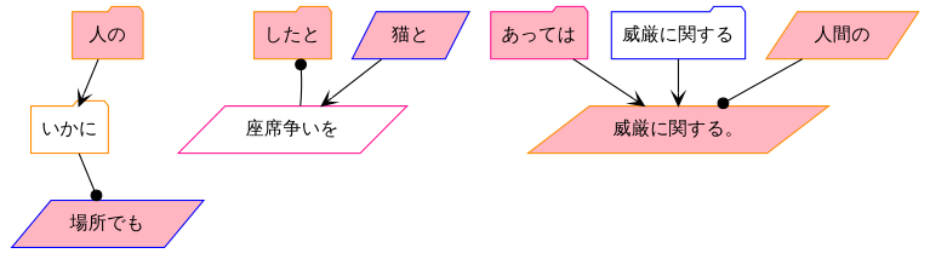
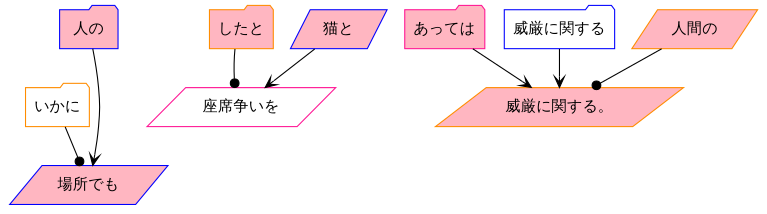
  digraph {
    fontname="PT Serif"
    node [color=darkorange fillcolor=lightpink fontname="PT Serif" shape=folder style=filled]
    edge [arrowhead=vee fontname="PT Serif"]
    n1 [fillcolor=white label="いかに"]
    n2 [color=blue label="場所でも" shape=parallelogram]
-   n3 [label="人の"]
+   n3 [color=blue label="人の"]
    n4 [label="したと"]
    n5 [color=blue label="猫と" shape=parallelogram]
    n6 [color=deeppink fillcolor=white label="座席争いを" shape=parallelogram]
    n7 [color=deeppink label="あっては"]
    n8 [label="威厳に関する。" shape=parallelogram]
    n9 [color=blue fillcolor=white label="威厳に関する"]
    n10 [label="人間の" shape=parallelogram]
    n1 -> n2 [arrowhead=dot]
-   n3 -> n1
+   n3 -> n2
    n5 -> n6
-   n6 -> n4 [arrowhead=dot]
+   n4 -> n6 [arrowhead=dot]
    n7 -> n8
    n9 -> n8
    n10 -> n8 [arrowhead=dot]
  }
